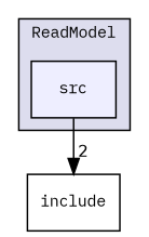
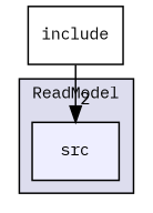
  digraph {
    compound=true
    fontname="IBM Plex Mono"
    node [fontname="IBM Plex Mono" fontsize=10 shape=box]
    n1 [fillcolor="#eeeeff" label=src pencolor=black style=filled]
    n2 [label=include]
    subgraph cluster_1 {
      bgcolor="#ddddee"
      fontsize=10
      label=ReadModel
      pencolor=black
      n1
    }
-   n1 -> n2 [headlabel=2 labeldistance=1.5 labelfontname=Helvetica labelfontsize=10 fontname="IBM Plex Mono"]
+   n2 -> n1 [headlabel=2 labeldistance=1.5 labelfontname=Helvetica labelfontsize=10 fontname="IBM Plex Mono"]
  }
